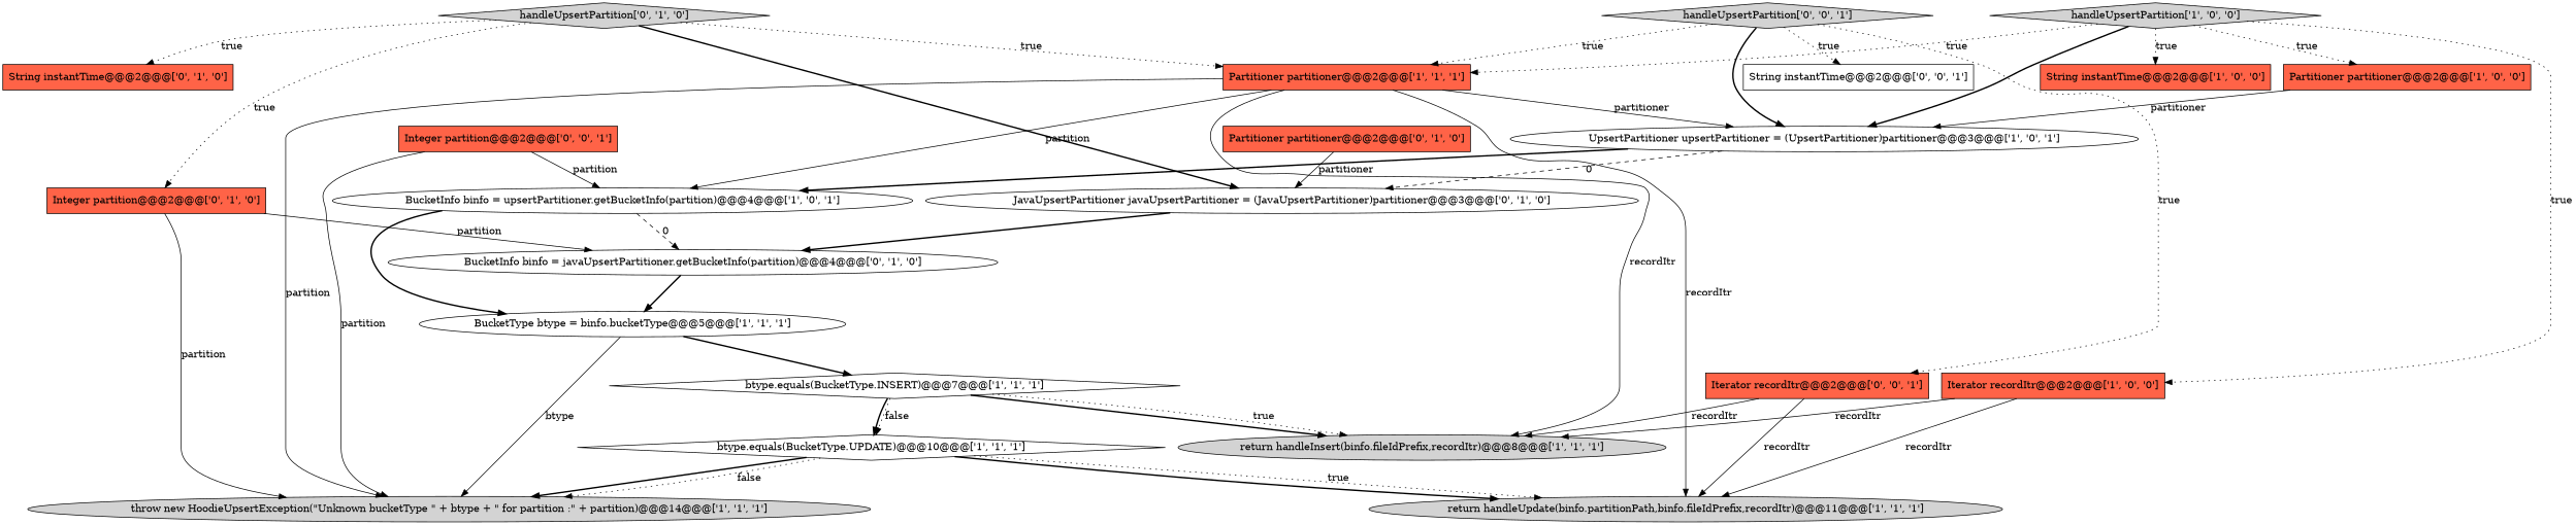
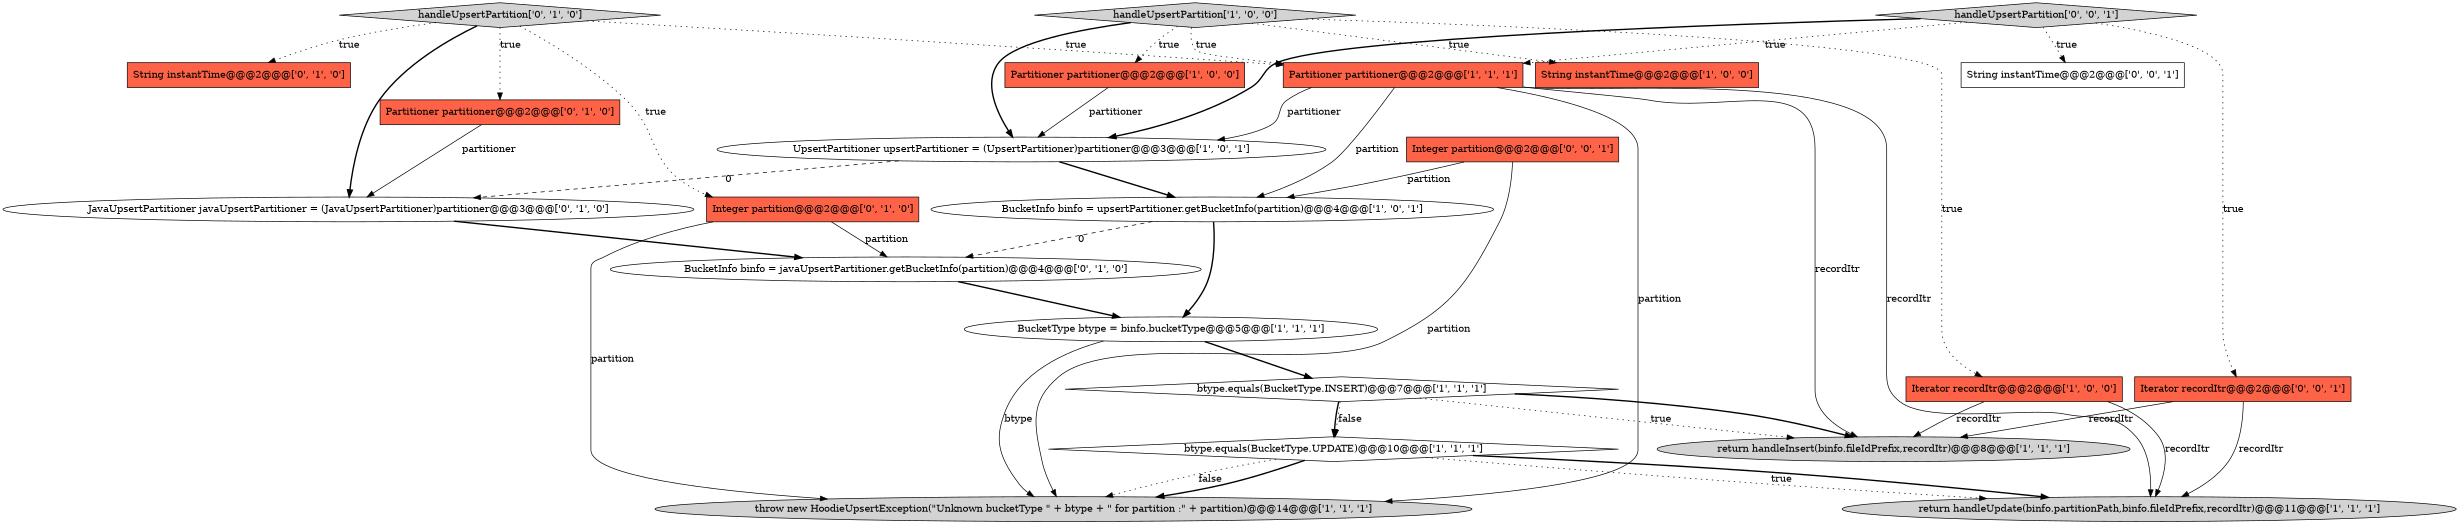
  digraph {
    node [fillcolor=tomato shape=box style=filled]
    edge [style=solid]
    n1 [fillcolor=white label="BucketInfo binfo = upsertPartitioner.getBucketInfo(partition)@@@4@@@['1', '0', '1']" shape=ellipse]
    n2 [fillcolor=white label="BucketType btype = binfo.bucketType@@@5@@@['1', '1', '1']" shape=ellipse]
    n3 [fillcolor=white label="BucketInfo binfo = javaUpsertPartitioner.getBucketInfo(partition)@@@4@@@['0', '1', '0']" shape=ellipse]
    n4 [fillcolor=lightgray label="throw new HoodieUpsertException(\"Unknown bucketType \" + btype + \" for partition :\" + partition)@@@14@@@['1', '1', '1']" shape=ellipse]
    n5 [fillcolor=white label="btype.equals(BucketType.INSERT)@@@7@@@['1', '1', '1']" shape=diamond]
    n6 [label="Integer partition@@@2@@@['0', '0', '1']"]
    n7 [label="String instantTime@@@2@@@['0', '1', '0']"]
    n8 [fillcolor=lightgray label="handleUpsertPartition['0', '1', '0']" shape=diamond]
    n9 [label="Integer partition@@@2@@@['0', '1', '0']"]
    n10 [label="Partitioner partitioner@@@2@@@['0', '1', '0']"]
    n11 [fillcolor=white label="JavaUpsertPartitioner javaUpsertPartitioner = (JavaUpsertPartitioner)partitioner@@@3@@@['0', '1', '0']" shape=ellipse]
    n12 [label="Partitioner partitioner@@@2@@@['1', '1', '1']"]
    n13 [fillcolor=white label="UpsertPartitioner upsertPartitioner = (UpsertPartitioner)partitioner@@@3@@@['1', '0', '1']" shape=ellipse]
    n14 [fillcolor=lightgray label="return handleInsert(binfo.fileIdPrefix,recordItr)@@@8@@@['1', '1', '1']" shape=ellipse]
    n15 [fillcolor=lightgray label="return handleUpdate(binfo.partitionPath,binfo.fileIdPrefix,recordItr)@@@11@@@['1', '1', '1']" shape=ellipse]
    n16 [fillcolor=lightgray label="handleUpsertPartition['0', '0', '1']" shape=diamond]
    n17 [fillcolor=white label="String instantTime@@@2@@@['0', '0', '1']"]
    n18 [label="Iterator recordItr@@@2@@@['0', '0', '1']"]
    n19 [fillcolor=white label="btype.equals(BucketType.UPDATE)@@@10@@@['1', '1', '1']" shape=diamond]
    n20 [label="String instantTime@@@2@@@['1', '0', '0']"]
    n21 [label="Iterator recordItr@@@2@@@['1', '0', '0']"]
    n22 [label="Partitioner partitioner@@@2@@@['1', '0', '0']"]
    n23 [fillcolor=lightgray label="handleUpsertPartition['1', '0', '0']" shape=diamond]
    n1 -> n2 [style=bold]
    n1 -> n3 [label=0 style=dashed]
    n2 -> n4 [label=btype]
    n2 -> n5 [style=bold]
    n3 -> n2 [style=bold]
    n5 -> n14 [style=bold]
    n5 -> n14 [label=true style=dotted]
    n5 -> n19 [label=false style=dotted]
    n5 -> n19 [style=bold]
    n6 -> n1 [label=partition]
    n6 -> n4 [label=partition]
    n8 -> n7 [label=true style=dotted]
    n8 -> n9 [label=true style=dotted]
+   n8 -> n10 [label=true style=dotted]
    n8 -> n11 [style=bold]
    n8 -> n12 [label=true style=dotted]
    n9 -> n3 [label=partition]
    n9 -> n4 [label=partition]
    n10 -> n11 [label=partitioner]
    n11 -> n3 [style=bold]
    n12 -> n1 [label=partition]
    n12 -> n4 [label=partition]
    n12 -> n13 [label=partitioner]
    n12 -> n14 [label=recordItr]
    n12 -> n15 [label=recordItr]
    n13 -> n1 [style=bold]
    n13 -> n11 [label=0 style=dashed]
    n16 -> n12 [label=true style=dotted]
    n16 -> n13 [style=bold]
    n16 -> n17 [label=true style=dotted]
    n16 -> n18 [label=true style=dotted]
    n18 -> n14 [label=recordItr]
    n18 -> n15 [label=recordItr]
    n19 -> n4 [style=bold]
    n19 -> n4 [label=false style=dotted]
    n19 -> n15 [style=bold]
    n19 -> n15 [label=true style=dotted]
    n21 -> n14 [label=recordItr]
    n21 -> n15 [label=recordItr]
    n22 -> n13 [label=partitioner]
    n23 -> n12 [label=true style=dotted]
    n23 -> n13 [style=bold]
    n23 -> n20 [label=true style=dotted]
    n23 -> n21 [label=true style=dotted]
    n23 -> n22 [label=true style=dotted]
  }
